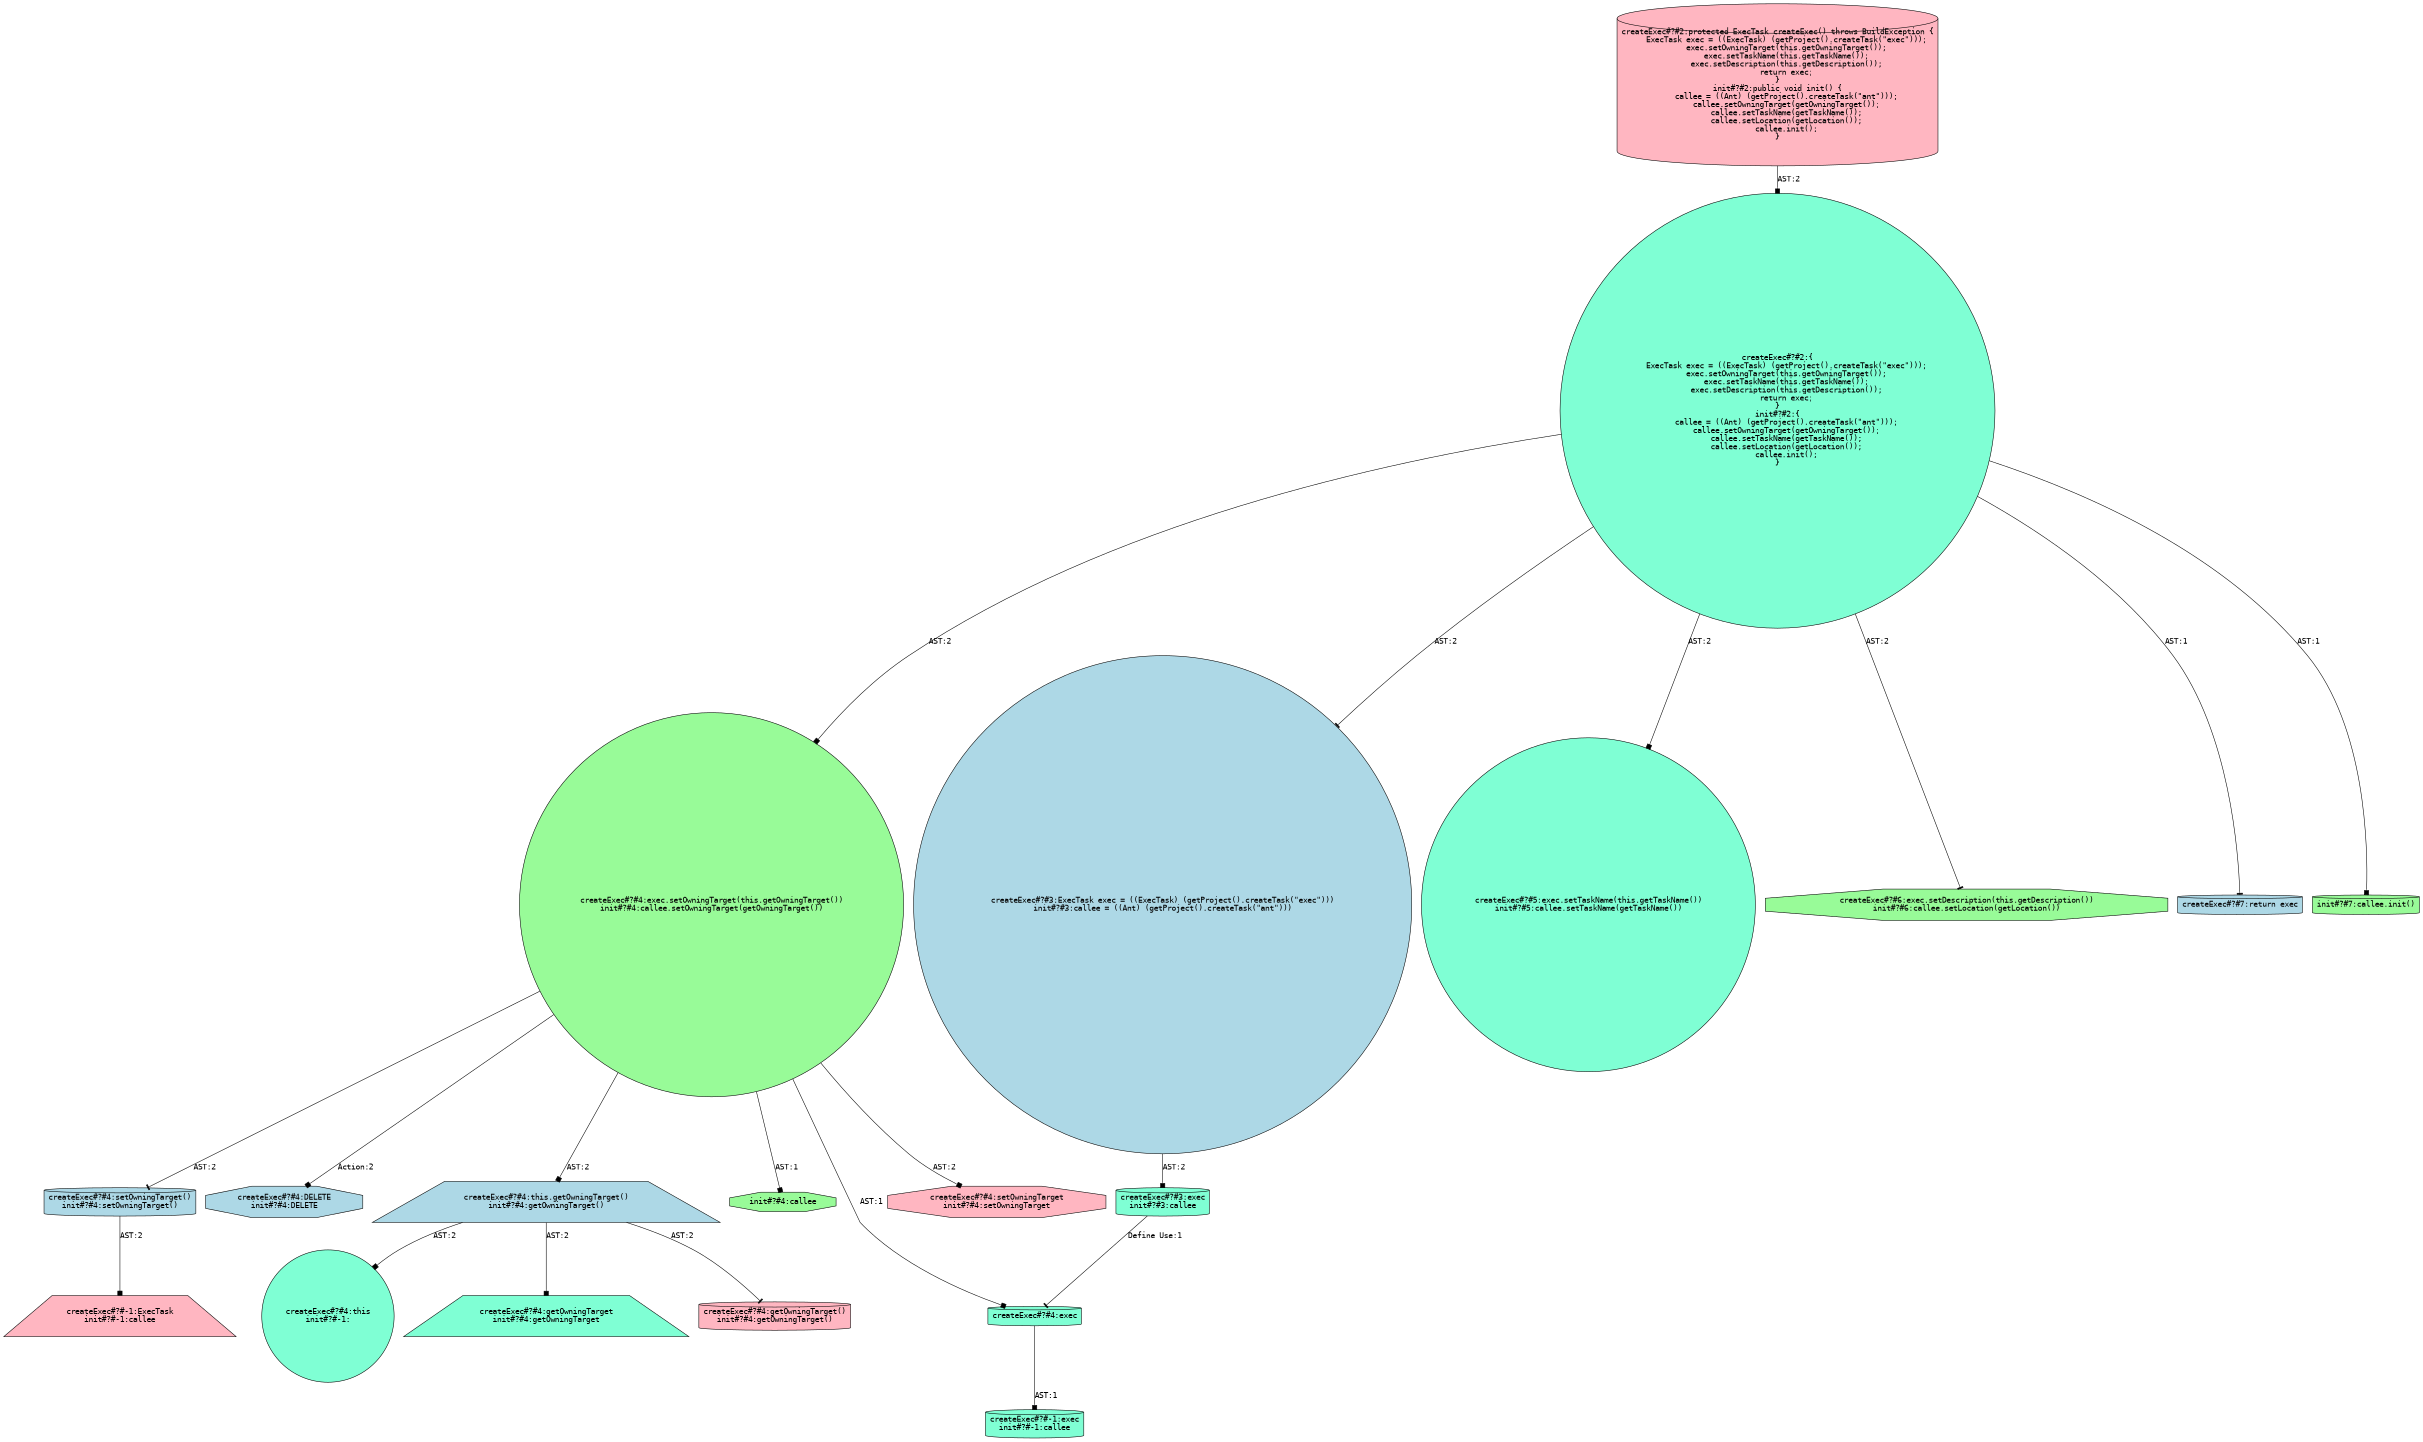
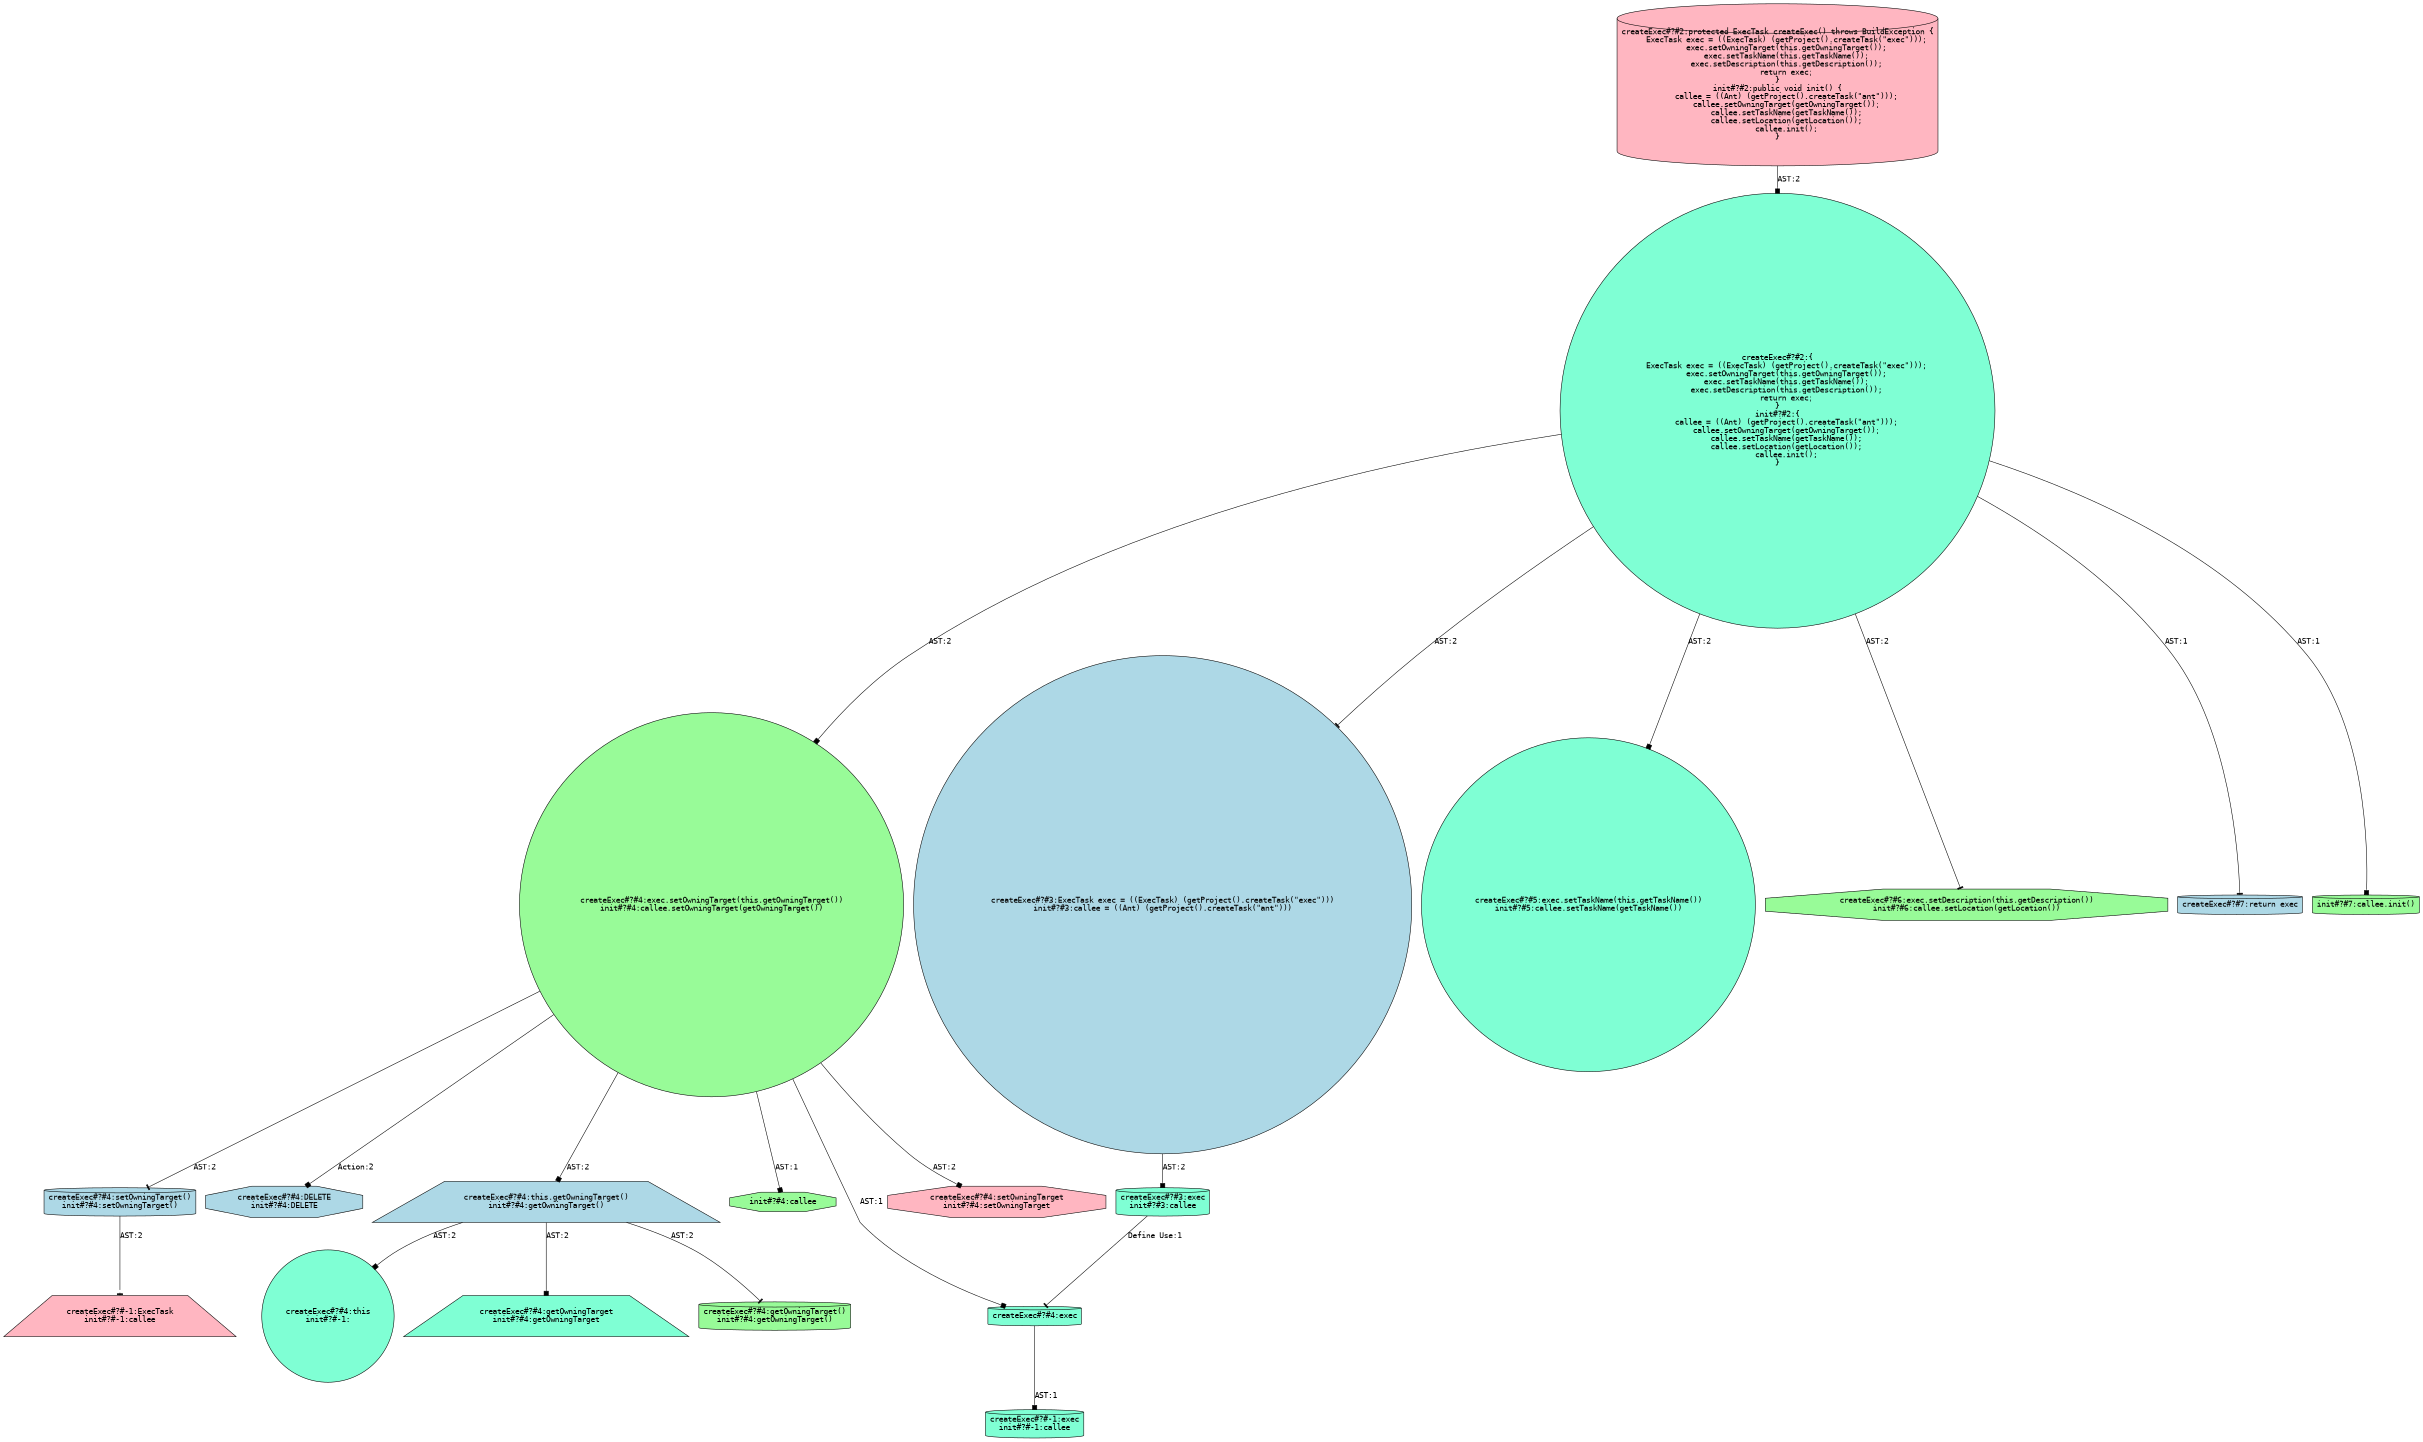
  digraph {
    fontname="DejaVu Sans Mono"
    node [fillcolor=aquamarine fontname="DejaVu Sans Mono" shape=cylinder style=filled]
    edge [arrowhead=box fontname="DejaVu Sans Mono"]
    n1 [fillcolor=lightblue label="createExec#?#4:DELETE\ninit#?#4:DELETE" shape=octagon]
    n2 [fillcolor=palegreen label="createExec#?#4:exec.setOwningTarget(this.getOwningTarget())\ninit#?#4:callee.setOwningTarget(getOwningTarget())" shape=circle]
    n3 [fillcolor=lightpink label="createExec#?#4:setOwningTarget\ninit#?#4:setOwningTarget" shape=octagon]
    n4 [label="createExec#?#4:exec"]
    n5 [fillcolor=lightblue label="createExec#?#4:setOwningTarget()\ninit#?#4:setOwningTarget()"]
    n6 [fillcolor=lightblue label="createExec#?#4:this.getOwningTarget()\ninit#?#4:getOwningTarget()" shape=trapezium]
    n7 [fillcolor=palegreen label="init#?#4:callee" shape=octagon]
    n8 [label="createExec#?#-1:exec\ninit#?#-1:callee"]
    n9 [fillcolor=lightpink label="createExec#?#-1:ExecTask\ninit#?#-1:callee" shape=trapezium]
    n10 [label="createExec#?#4:getOwningTarget\ninit#?#4:getOwningTarget" shape=trapezium]
    n11 [label="createExec#?#4:this\ninit#?#-1:" shape=circle]
-   n12 [fillcolor=lightpink label="createExec#?#4:getOwningTarget()\ninit#?#4:getOwningTarget()"]
+   n12 [fillcolor=palegreen label="createExec#?#4:getOwningTarget()\ninit#?#4:getOwningTarget()"]
    n13 [label="createExec#?#2:\{\n    ExecTask exec = ((ExecTask) (getProject().createTask(\"exec\")));\n    exec.setOwningTarget(this.getOwningTarget());\n    exec.setTaskName(this.getTaskName());\n    exec.setDescription(this.getDescription());\n    return exec;\n\}\ninit#?#2:\{\n    callee = ((Ant) (getProject().createTask(\"ant\")));\n    callee.setOwningTarget(getOwningTarget());\n    callee.setTaskName(getTaskName());\n    callee.setLocation(getLocation());\n    callee.init();\n\}" shape=circle]
    n14 [fillcolor=lightblue label="createExec#?#3:ExecTask exec = ((ExecTask) (getProject().createTask(\"exec\")))\ninit#?#3:callee = ((Ant) (getProject().createTask(\"ant\")))" shape=circle]
    n15 [label="createExec#?#5:exec.setTaskName(this.getTaskName())\ninit#?#5:callee.setTaskName(getTaskName())" shape=circle]
    n16 [fillcolor=palegreen label="createExec#?#6:exec.setDescription(this.getDescription())\ninit#?#6:callee.setLocation(getLocation())" shape=octagon]
    n17 [fillcolor=lightblue label="createExec#?#7:return exec"]
    n18 [fillcolor=palegreen label="init#?#7:callee.init()"]
    n19 [label="createExec#?#3:exec\ninit#?#3:callee"]
    n20 [fillcolor=lightpink label="createExec#?#2:protected ExecTask createExec() throws BuildException \{\n    ExecTask exec = ((ExecTask) (getProject().createTask(\"exec\")));\n    exec.setOwningTarget(this.getOwningTarget());\n    exec.setTaskName(this.getTaskName());\n    exec.setDescription(this.getDescription());\n    return exec;\n\}\ninit#?#2:public void init() \{\n    callee = ((Ant) (getProject().createTask(\"ant\")));\n    callee.setOwningTarget(getOwningTarget());\n    callee.setTaskName(getTaskName());\n    callee.setLocation(getLocation());\n    callee.init();\n\}"]
    n2 -> n1 [label="Action:2"]
    n2 -> n3 [label="AST:2"]
    n2 -> n4 [label="AST:1"]
    n2 -> n5 [arrowhead=tee label="AST:2"]
    n2 -> n6 [label="AST:2"]
    n2 -> n7 [label="AST:1"]
    n4 -> n8 [label="AST:1"]
-   n5 -> n9 [label="AST:2"]
+   n5 -> n9 [arrowhead=tee label="AST:2"]
    n6 -> n10 [label="AST:2"]
    n6 -> n11 [label="AST:2"]
    n6 -> n12 [arrowhead=tee label="AST:2"]
    n13 -> n2 [label="AST:2"]
    n13 -> n14 [arrowhead=tee label="AST:2"]
    n13 -> n15 [label="AST:2"]
    n13 -> n16 [arrowhead=tee label="AST:2"]
    n13 -> n17 [arrowhead=tee label="AST:1"]
    n13 -> n18 [label="AST:1"]
    n14 -> n19 [label="AST:2"]
    n19 -> n4 [arrowhead=tee label="Define Use:1"]
    n20 -> n13 [label="AST:2"]
  }
